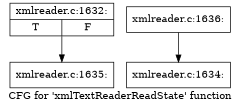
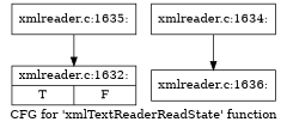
  digraph {
    label="CFG for 'xmlTextReaderReadState' function"
    node [shape=record]
    n1 [label="{xmlreader.c:1632:|{<s0>T|<s1>F}}"]
    n2 [label="{xmlreader.c:1635:}"]
    n3 [label="{xmlreader.c:1634:}"]
    n4 [label="{xmlreader.c:1636:}"]
-   n1 -> n2
-   n4 -> n3
+   n2 -> n1
+   n3 -> n4
  }
